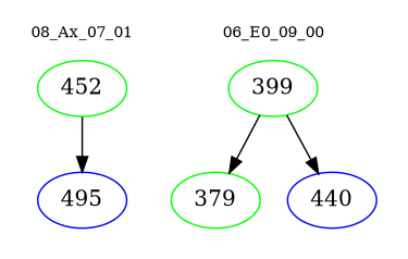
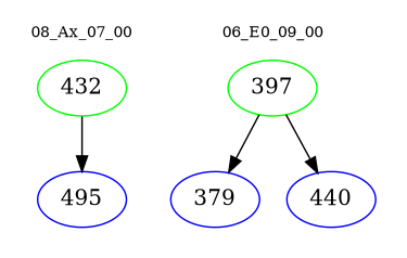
  digraph {
    node [color=green]
    edge [color=black]
-   n1 [label=452]
+   n1 [label=432]
    n2 [color=blue label=495]
-   n3 [label=399]
-   n4 [label=379]
+   n3 [label=397]
+   n4 [color=blue label=379]
    n5 [color=blue label=440]
    subgraph cluster_1 {
      color=white
      fontsize=10
-     label="08_Ax_07_01"
+     label="08_Ax_07_00"
      n1
      n2
    }
    subgraph cluster_2 {
      color=white
      fontsize=10
      label="06_E0_09_00"
      n3
      n4
      n5
    }
    n1 -> n2
    n3 -> n4
    n3 -> n5
  }
